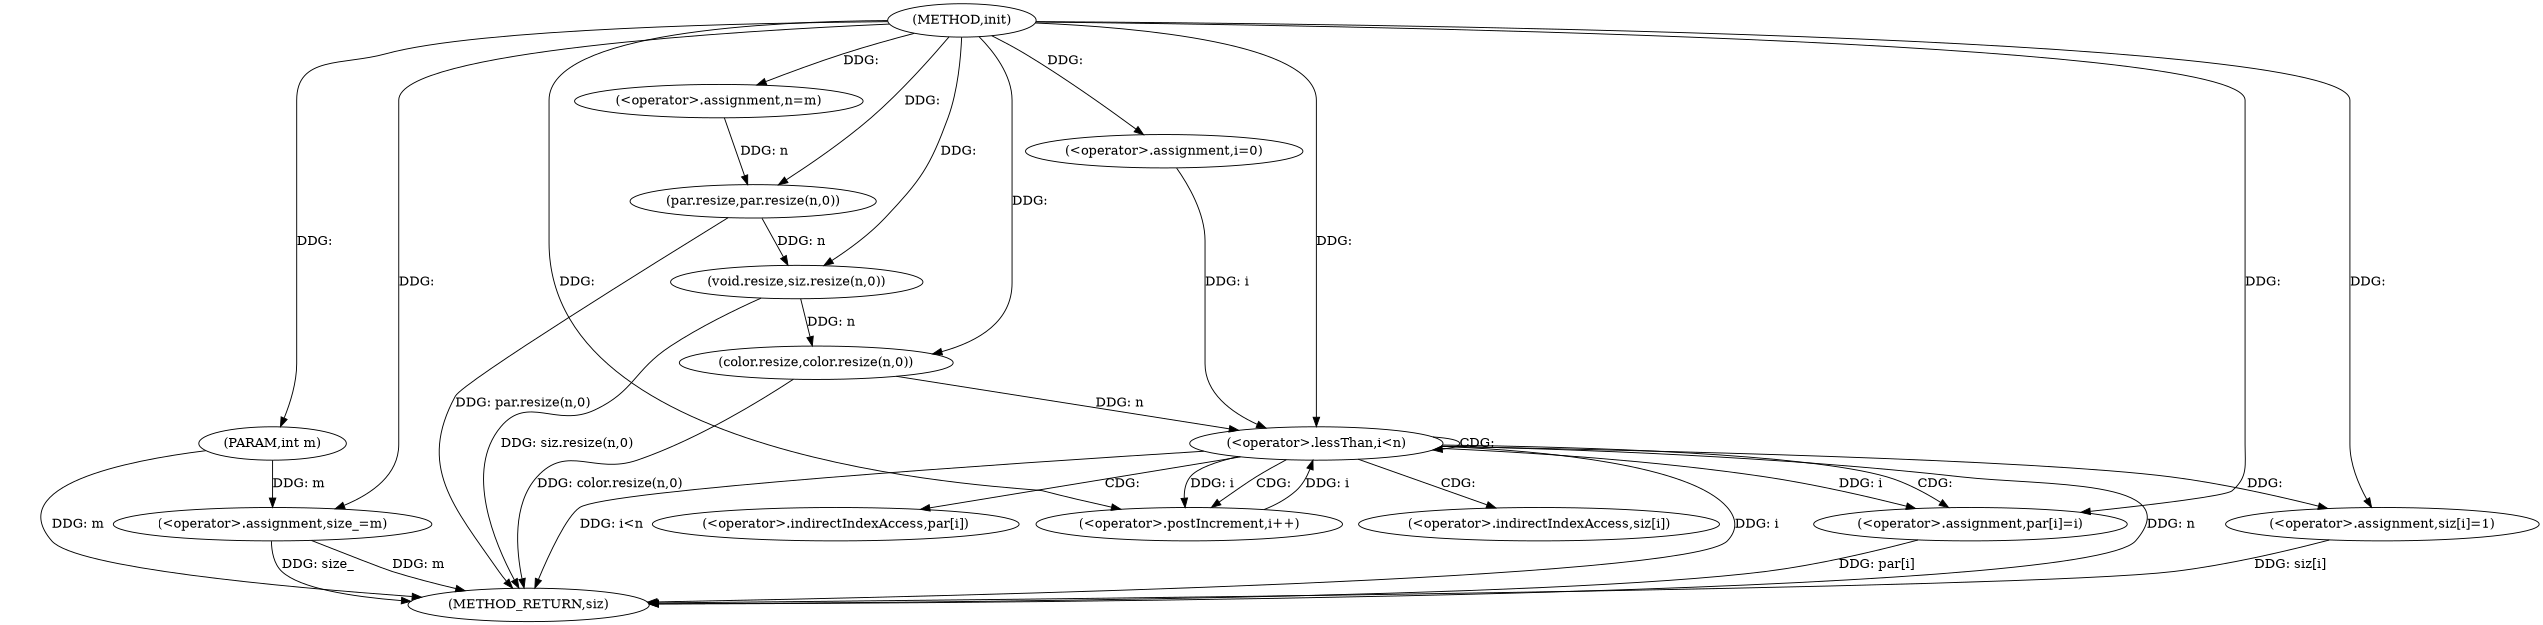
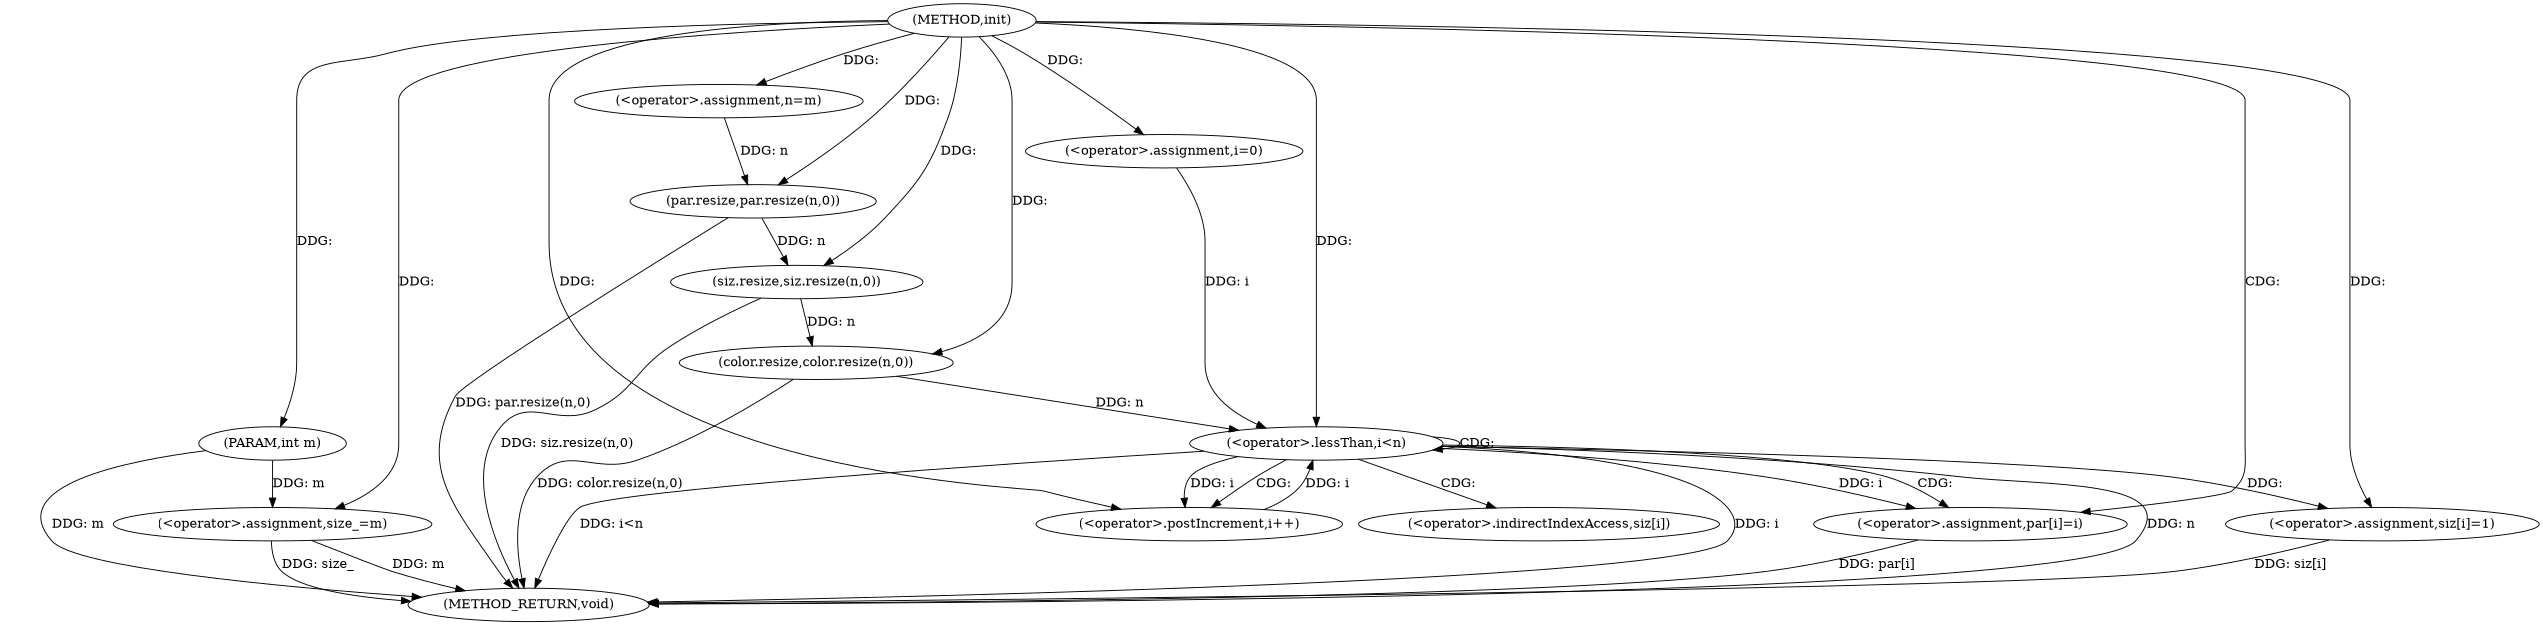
  digraph {
    n1 [label="(METHOD,init)"]
    n2 [label="(PARAM,int m)"]
    n3 [label="(<operator>.assignment,n=m)"]
    n4 [label="(<operator>.assignment,size_=m)"]
    n5 [label="(par.resize,par.resize(n,0))"]
-   n6 [label="(void.resize,siz.resize(n,0))"]
+   n6 [label="(siz.resize,siz.resize(n,0))"]
    n7 [label="(color.resize,color.resize(n,0))"]
    n8 [label="(<operator>.assignment,i=0)"]
    n9 [label="(<operator>.lessThan,i<n)"]
    n10 [label="(<operator>.postIncrement,i++)"]
    n11 [label="(<operator>.assignment,par[i]=i)"]
    n12 [label="(<operator>.assignment,siz[i]=1)"]
-   n13 [label="(METHOD_RETURN,siz)"]
-   n14 [label="(<operator>.indirectIndexAccess,par[i])"]
+   n13 [label="(METHOD_RETURN,void)"]
    n15 [label="(<operator>.indirectIndexAccess,siz[i])"]
    n1 -> n2 [label="DDG: "]
    n1 -> n3 [label="DDG: "]
    n1 -> n4 [label="DDG: "]
    n1 -> n5 [label="DDG: "]
    n1 -> n6 [label="DDG: "]
    n1 -> n7 [label="DDG: "]
    n1 -> n8 [label="DDG: "]
    n1 -> n9 [label="DDG: "]
    n1 -> n10 [label="DDG: "]
-   n1 -> n11 [label="DDG: "]
+   n1 -> n11 [label="CDG: "]
    n1 -> n12 [label="DDG: "]
    n2 -> n4 [label="DDG: m"]
    n2 -> n13 [label="DDG: m"]
    n3 -> n5 [label="DDG: n"]
    n4 -> n13 [label="DDG: m"]
    n4 -> n13 [label="DDG: size_"]
    n5 -> n6 [label="DDG: n"]
    n5 -> n13 [label="DDG: par.resize(n,0)"]
    n6 -> n7 [label="DDG: n"]
    n6 -> n13 [label="DDG: siz.resize(n,0)"]
    n7 -> n9 [label="DDG: n"]
    n7 -> n13 [label="DDG: color.resize(n,0)"]
    n8 -> n9 [label="DDG: i"]
    n9 -> n9 [label="CDG: "]
    n9 -> n10 [label="DDG: i"]
    n9 -> n10 [label="CDG: "]
    n9 -> n11 [label="DDG: i"]
    n9 -> n11 [label="CDG: "]
    n9 -> n12 [label="DDG: "]
    n9 -> n13 [label="DDG: i"]
    n9 -> n13 [label="DDG: n"]
    n9 -> n13 [label="DDG: i<n"]
-   n9 -> n14 [label="CDG: "]
    n9 -> n15 [label="CDG: "]
    n10 -> n9 [label="DDG: i"]
    n11 -> n13 [label="DDG: par[i]"]
    n12 -> n13 [label="DDG: siz[i]"]
  }
